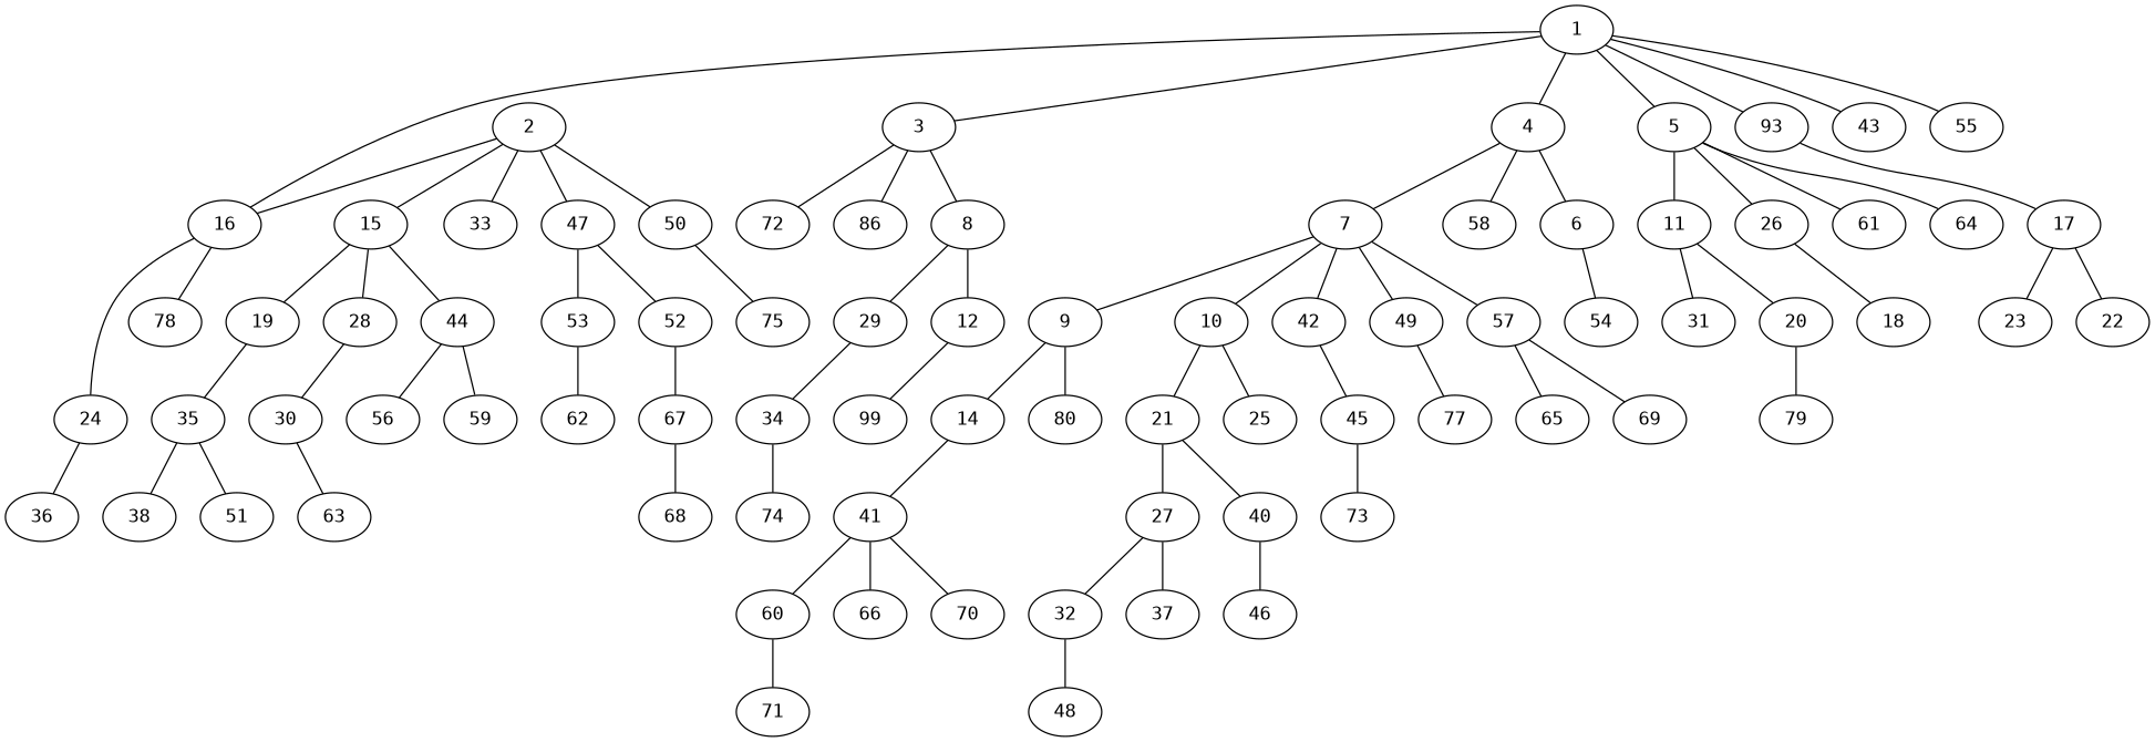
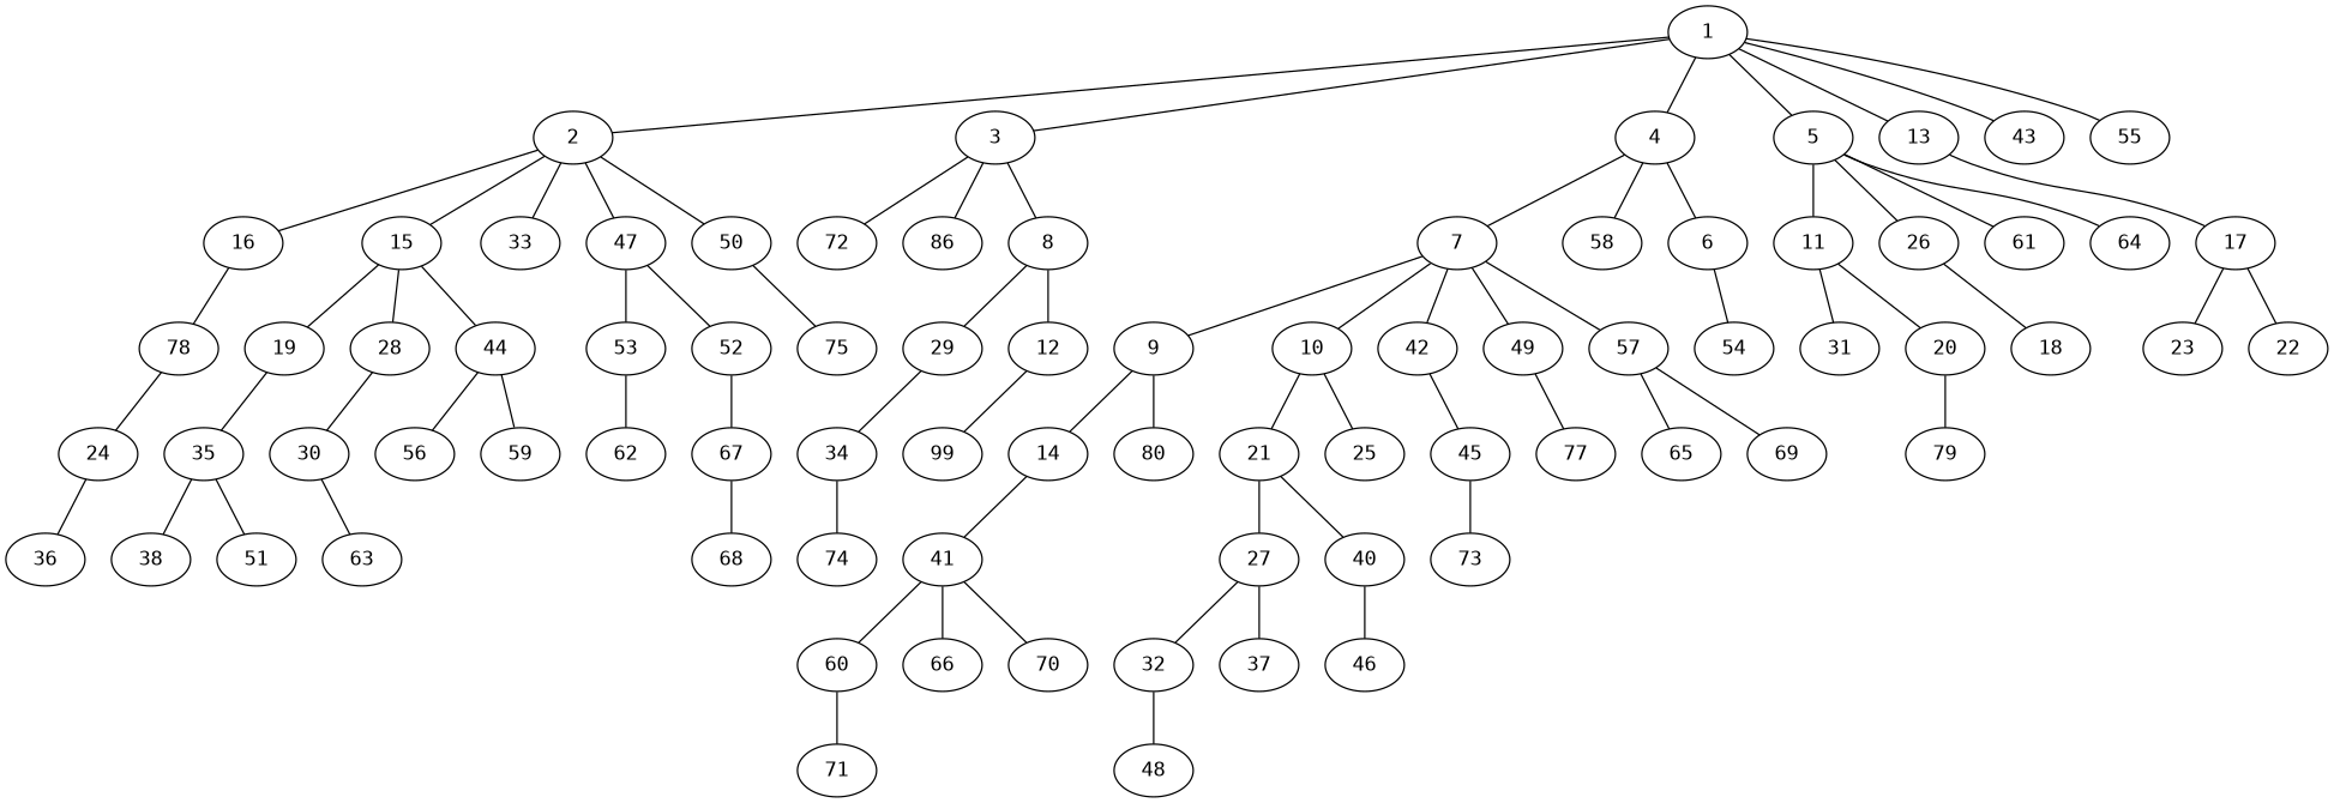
  graph {
    fontname="DejaVu Sans Mono"
    node [fontname="DejaVu Sans Mono"]
    edge [fontname="DejaVu Sans Mono"]
    1
    2
    3
    4
    5
-   13 [label=93]
+   13
    43
    55
    15
    16
    33
    47
    50
    8
    72
    n16 [label=86]
    6
    7
    58
    11
    26
    61
    64
    17
    19
    28
    44
    24
    78
    52
    53
    75
    12
    29
    54
    9
    10
    42
    49
    57
    20
    31
    18
    22
    23
    35
    30
    56
    59
    36
    67
    62
    n53 [label=99]
    34
    14
    80
    21
    25
    45
    77
    65
    69
    79
    41
    27
    40
    73
    74
    60
    66
    70
    32
    37
    46
    71
    38
    51
    63
    48
    68
-   1 -- 16
+   1 -- 2
    1 -- 3
    1 -- 4
    1 -- 5
    1 -- 13
    1 -- 43
    1 -- 55
    2 -- 15
    2 -- 16
    2 -- 33
    2 -- 47
    2 -- 50
    3 -- 8
    3 -- 72
    3 -- n16
    4 -- 6
    4 -- 7
    4 -- 58
    5 -- 11
    5 -- 26
    5 -- 61
    5 -- 64
    13 -- 17
    15 -- 19
    15 -- 28
    15 -- 44
-   16 -- 24
+   78 -- 24
    16 -- 78
    47 -- 52
    47 -- 53
    50 -- 75
    8 -- 12
    8 -- 29
    6 -- 54
    7 -- 9
    7 -- 10
    7 -- 42
    7 -- 49
    7 -- 57
    11 -- 20
    11 -- 31
    26 -- 18
    17 -- 22
    17 -- 23
    19 -- 35
    28 -- 30
    44 -- 56
    44 -- 59
    24 -- 36
    52 -- 67
    53 -- 62
    12 -- n53
    29 -- 34
    9 -- 14
    9 -- 80
    10 -- 21
    10 -- 25
    42 -- 45
    49 -- 77
    57 -- 65
    57 -- 69
    20 -- 79
    35 -- 38
    35 -- 51
    30 -- 63
    67 -- 68
    34 -- 74
    14 -- 41
    21 -- 27
    21 -- 40
    45 -- 73
    41 -- 60
    41 -- 66
    41 -- 70
    27 -- 32
    27 -- 37
    40 -- 46
    60 -- 71
    32 -- 48
  }
